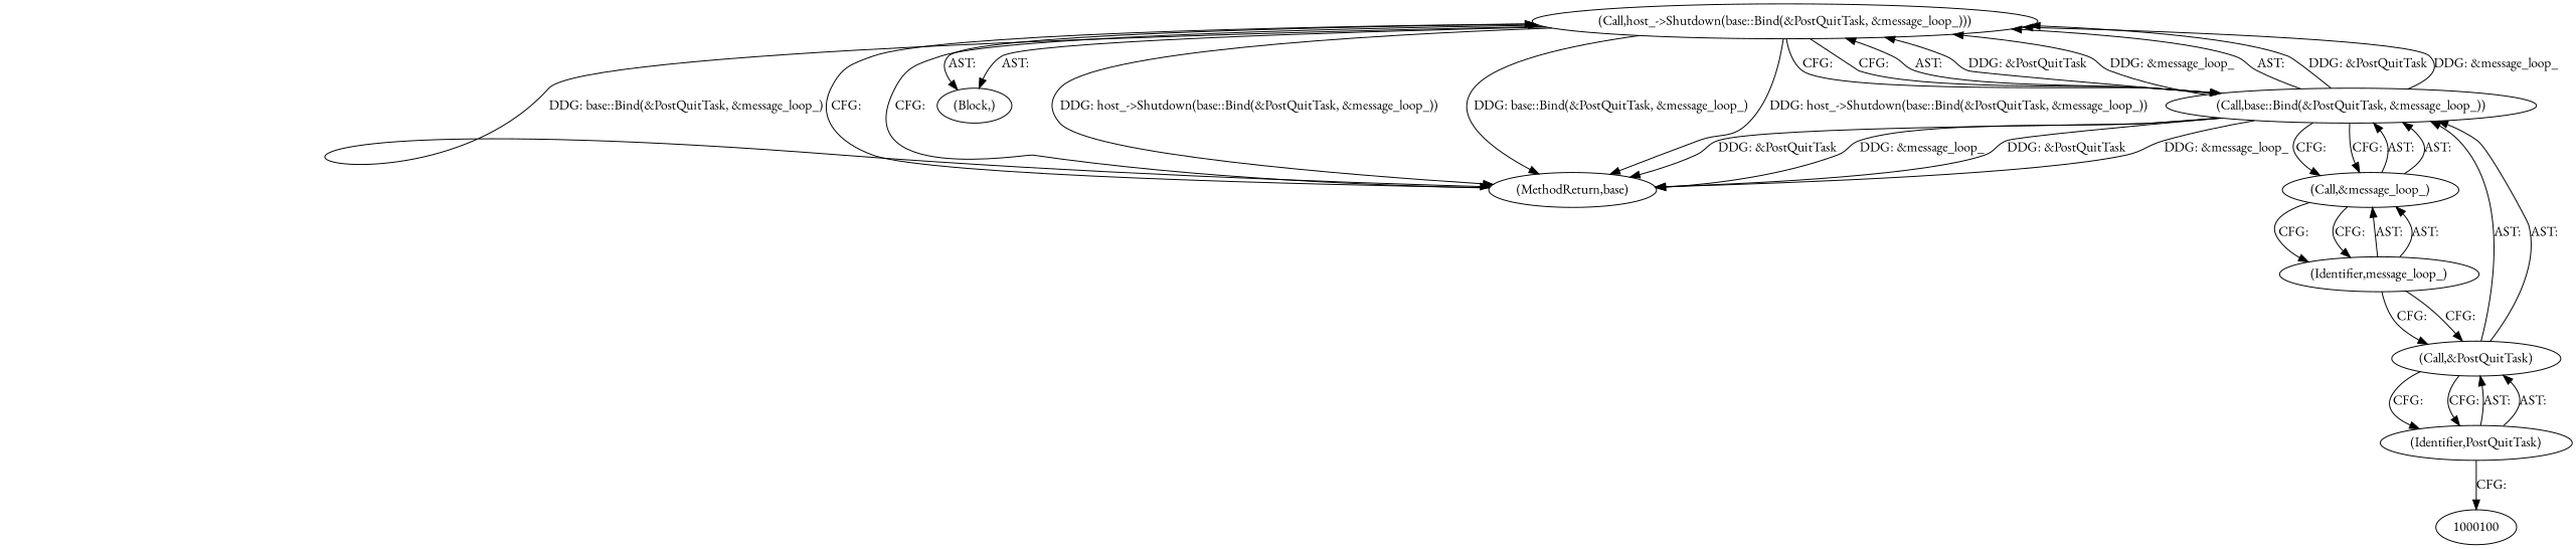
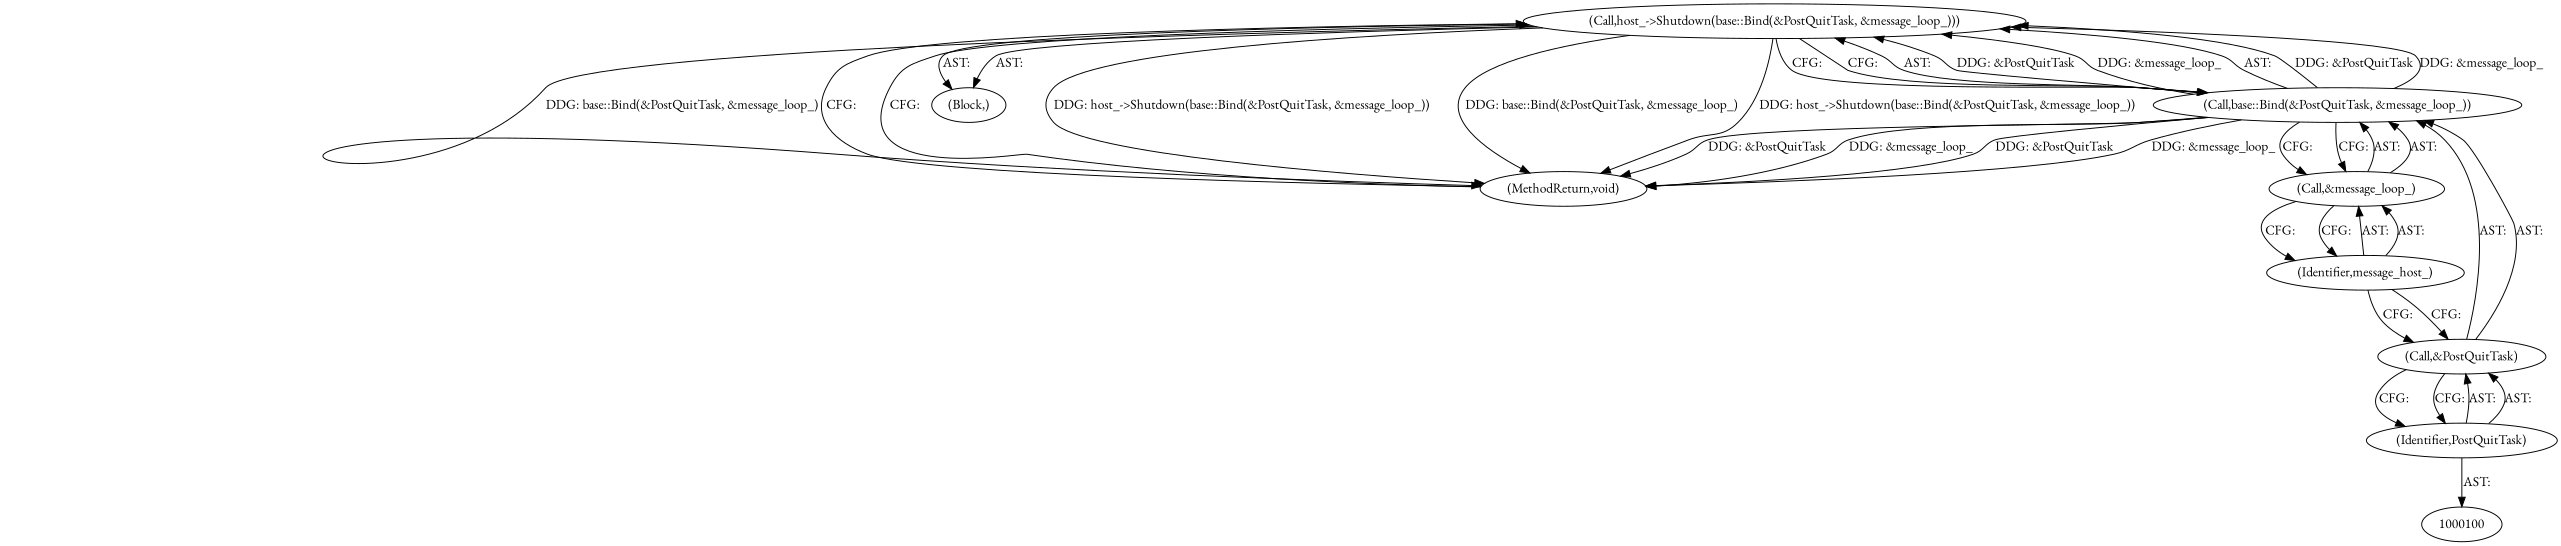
  digraph {
    fontname="EB Garamond"
    node [fontname="EB Garamond"]
    edge [fontname="EB Garamond"]
    n1 [label="(Block,)"]
-   n2 [label="(MethodReturn,base)"]
+   n2 [label="(MethodReturn,void)"]
    n3 [label="(Call,host_->Shutdown(base::Bind(&PostQuitTask, &message_loop_)))"]
    n4 [label="(Call,base::Bind(&PostQuitTask, &message_loop_))"]
    n5 [label="(Call,&message_loop_)"]
-   n6 [label="(Identifier,message_loop_)"]
+   n6 [label="(Identifier,message_host_)"]
    n7 [label="(Call,&PostQuitTask)"]
    n8 [label="(Identifier,PostQuitTask)"]
    1000100
    n2 -> n3 [label="CFG: "]
    n2 -> n3 [label="CFG: "]
    n3 -> n1 [label="AST: "]
    n3 -> n1 [label="AST: "]
    n3 -> n2 [label="DDG: host_->Shutdown(base::Bind(&PostQuitTask, &message_loop_))"]
    n3 -> n2 [label="DDG: base::Bind(&PostQuitTask, &message_loop_)"]
    n3 -> n2 [label="DDG: host_->Shutdown(base::Bind(&PostQuitTask, &message_loop_))"]
    n3 -> n2 [label="DDG: base::Bind(&PostQuitTask, &message_loop_)"]
    n3 -> n4 [label="CFG: "]
    n3 -> n4 [label="CFG: "]
    n4 -> n2 [label="DDG: &PostQuitTask"]
    n4 -> n2 [label="DDG: &message_loop_"]
    n4 -> n2 [label="DDG: &PostQuitTask"]
    n4 -> n2 [label="DDG: &message_loop_"]
    n4 -> n3 [label="AST: "]
    n4 -> n3 [label="DDG: &PostQuitTask"]
    n4 -> n3 [label="DDG: &message_loop_"]
    n4 -> n3 [label="AST: "]
    n4 -> n3 [label="DDG: &PostQuitTask"]
    n4 -> n3 [label="DDG: &message_loop_"]
    n4 -> n5 [label="CFG: "]
    n4 -> n5 [label="CFG: "]
    n5 -> n4 [label="AST: "]
    n5 -> n4 [label="AST: "]
    n5 -> n6 [label="CFG: "]
    n5 -> n6 [label="CFG: "]
    n6 -> n5 [label="AST: "]
    n6 -> n5 [label="AST: "]
    n6 -> n7 [label="CFG: "]
    n6 -> n7 [label="CFG: "]
    n7 -> n4 [label="AST: "]
    n7 -> n4 [label="AST: "]
    n7 -> n8 [label="CFG: "]
    n7 -> n8 [label="CFG: "]
    n8 -> n7 [label="AST: "]
    n8 -> n7 [label="AST: "]
-   n8 -> 1000100 [label="CFG: "]
+   n8 -> 1000100 [label="AST: "]
  }
